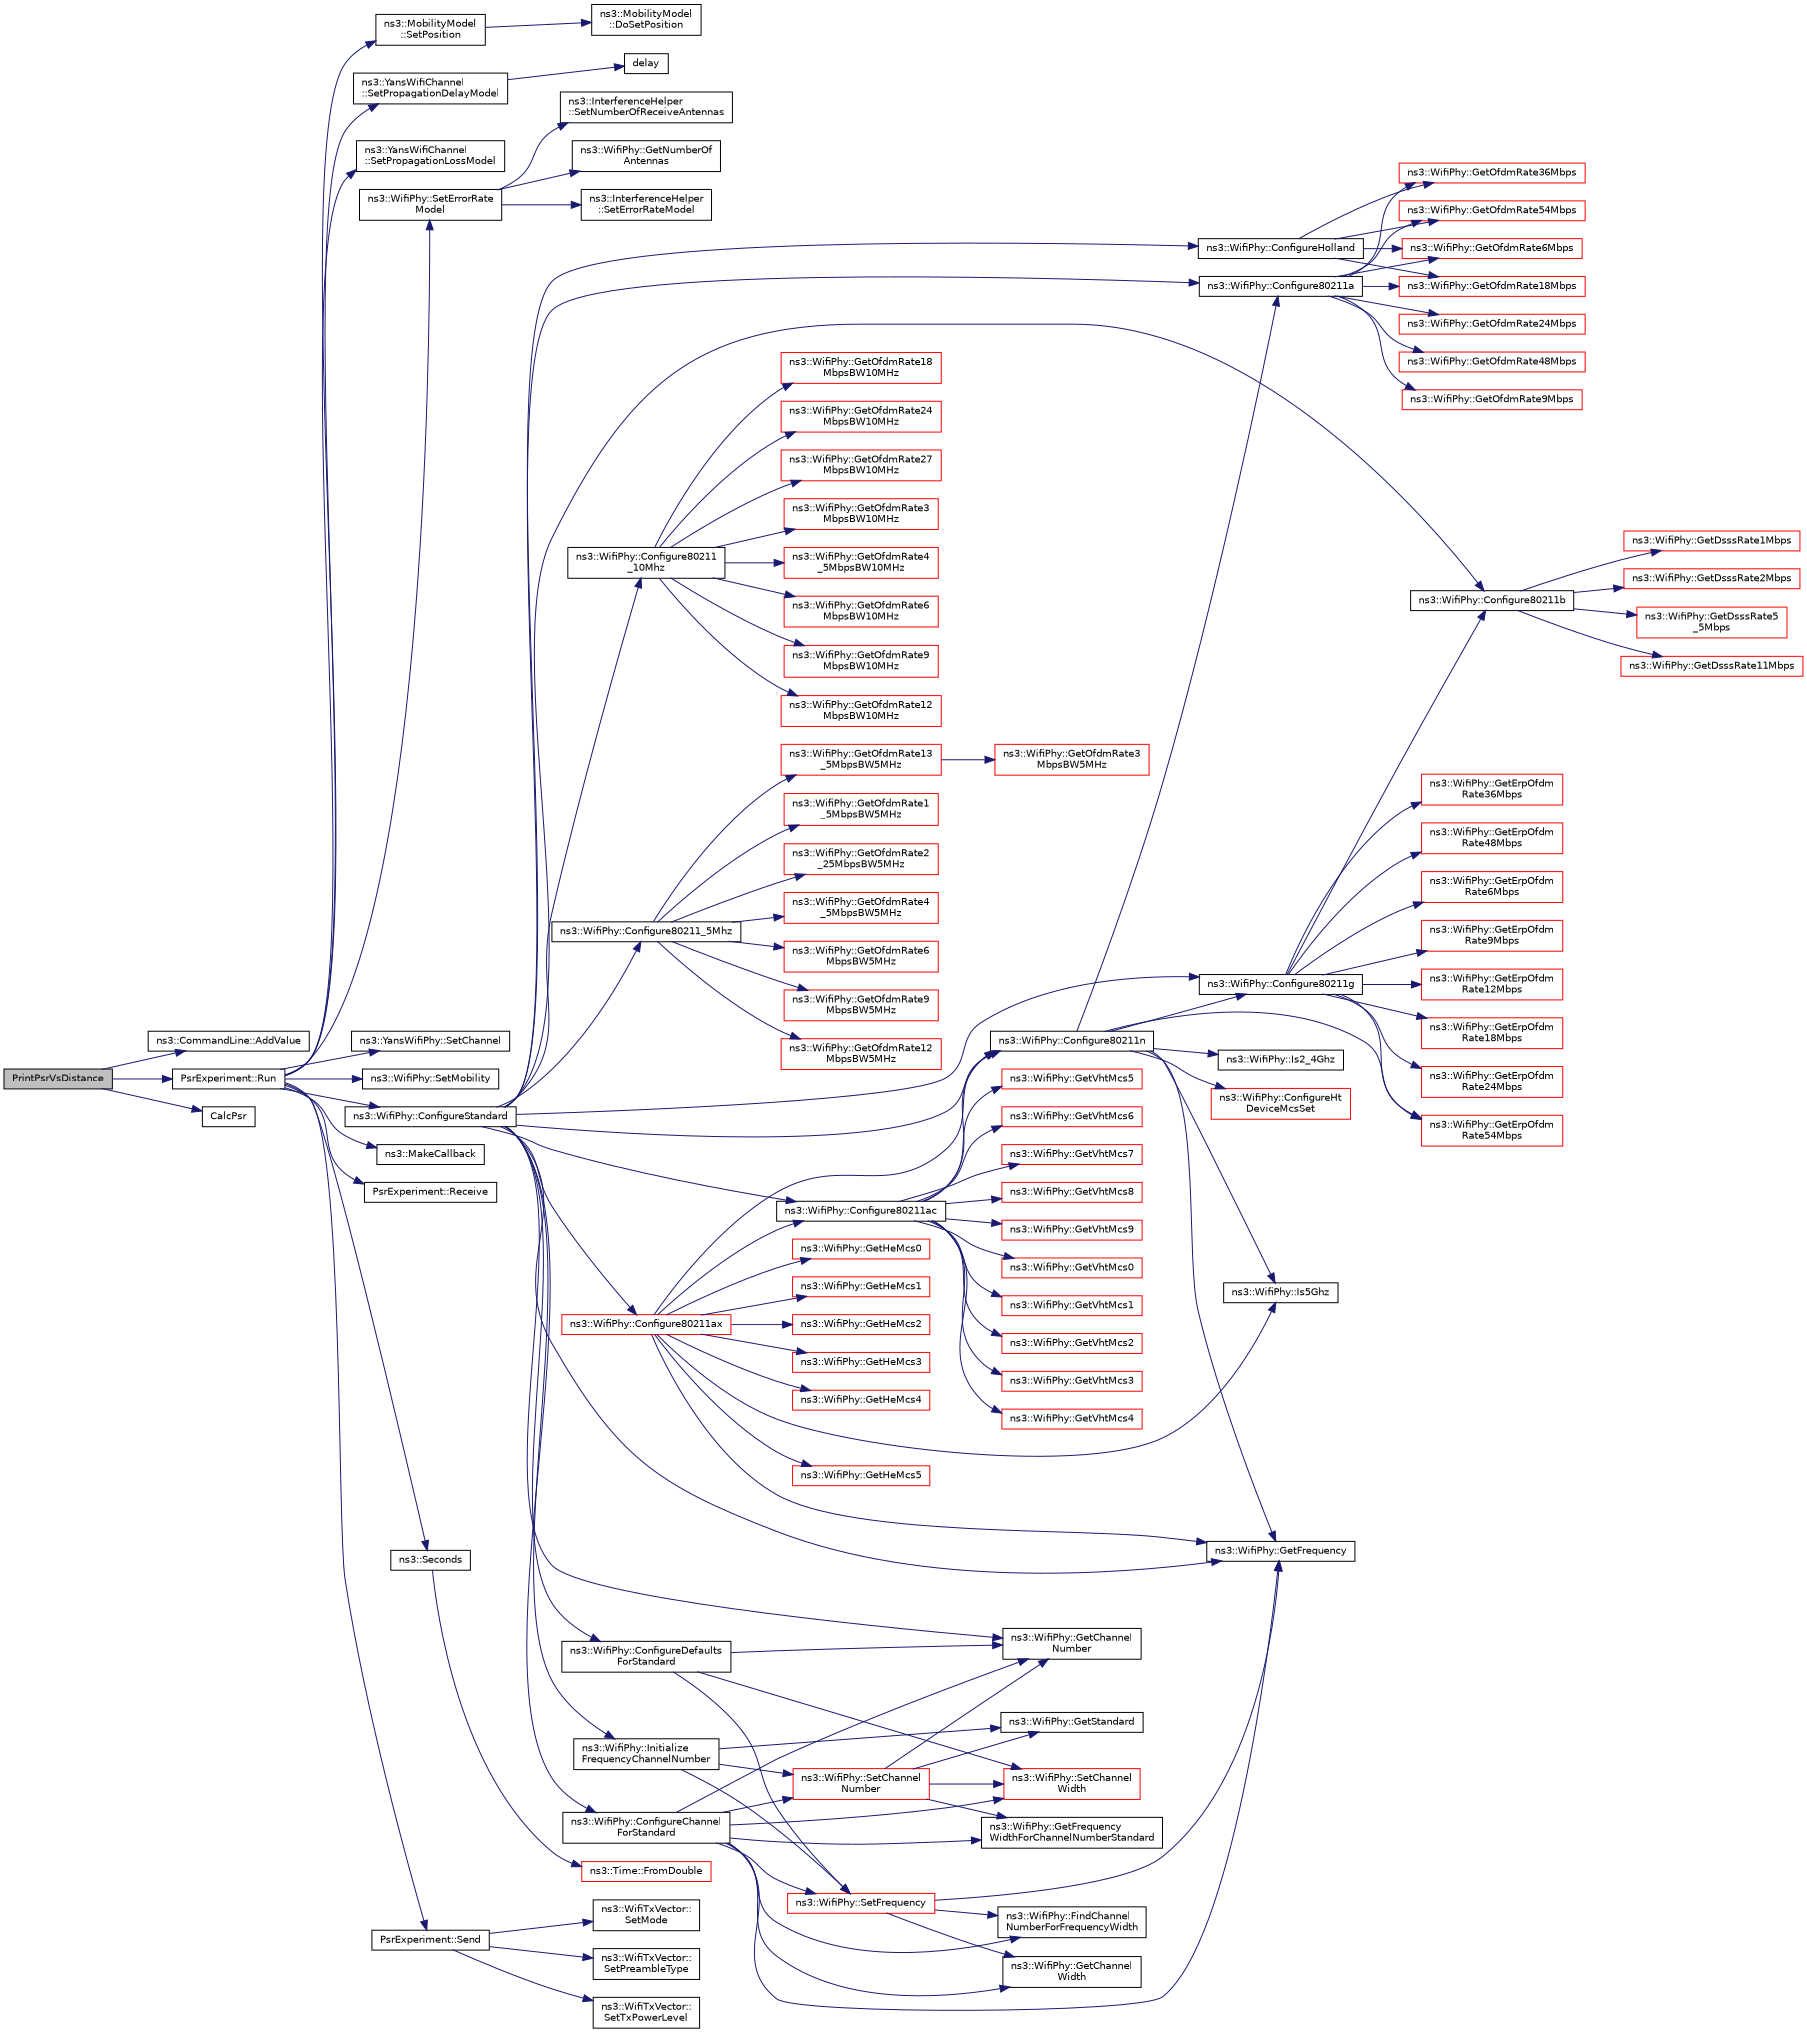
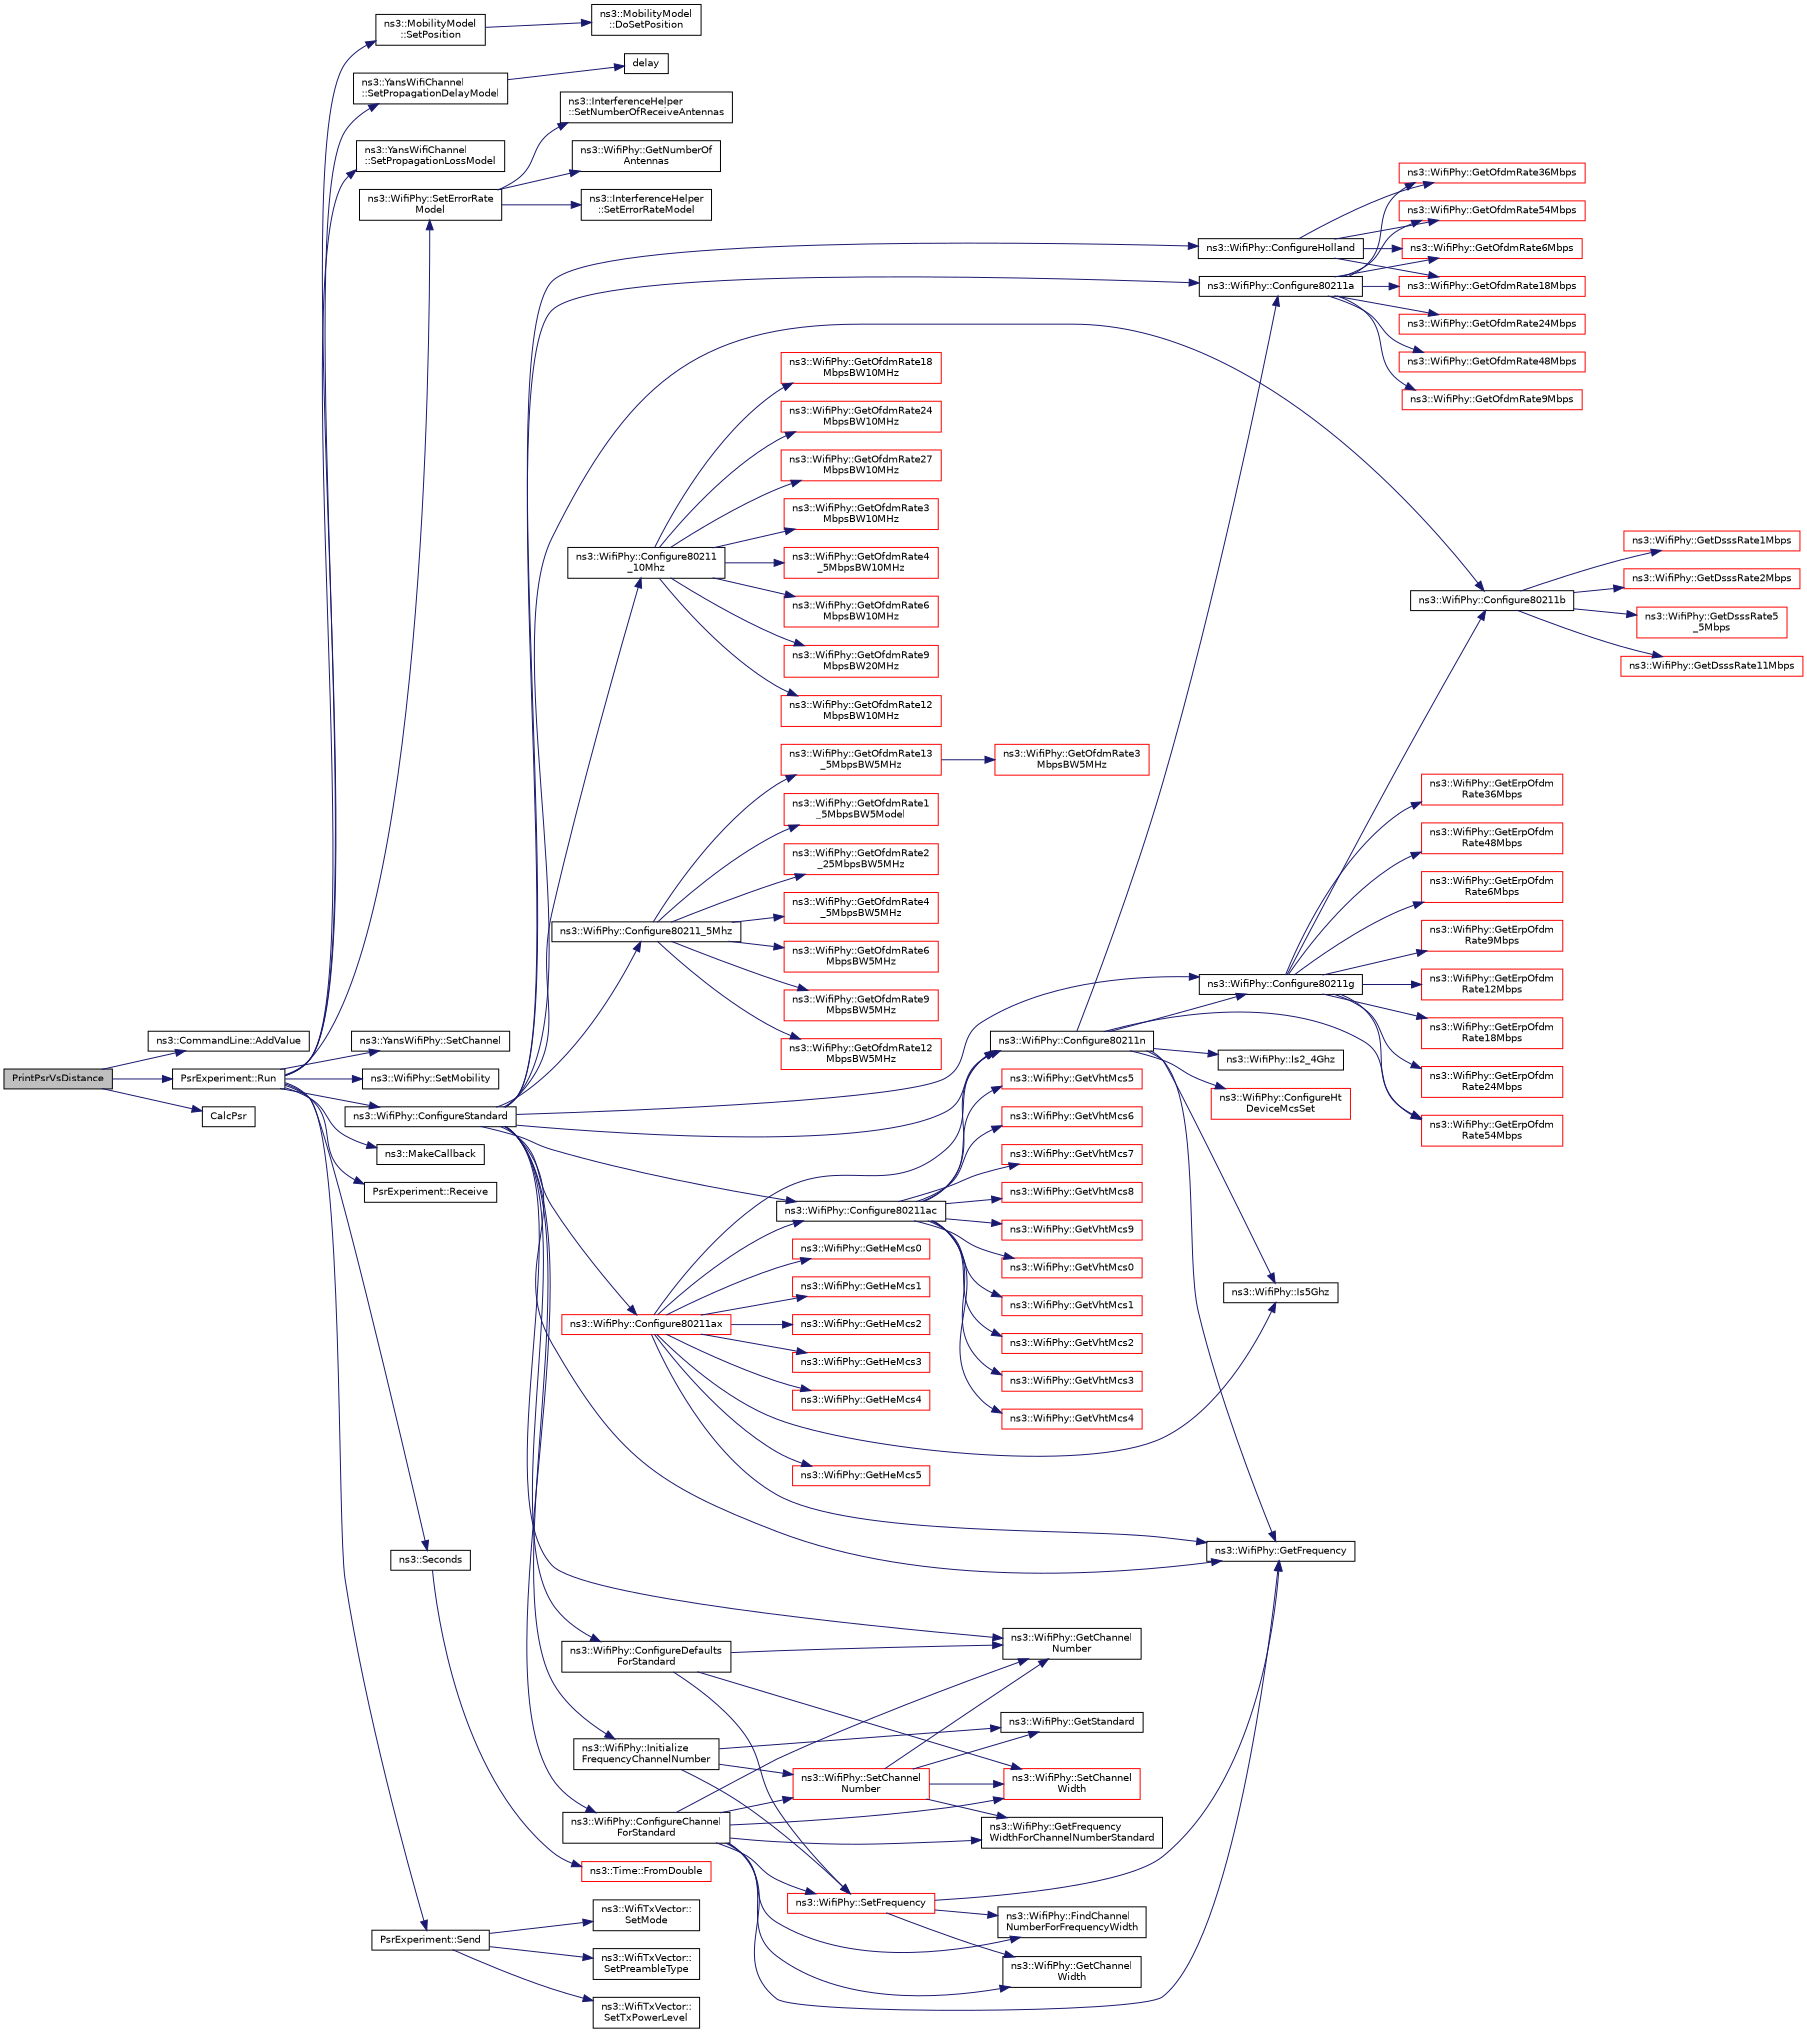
  digraph {
    rankdir=LR
    node [color=red fillcolor=white fontname=Helvetica fontsize=10 shape=record style=filled]
    edge [color=midnightblue fontname=Helvetica fontsize=10 labelfontname=Helvetica labelfontsize=10 style=solid]
    n1 [color=black fillcolor=grey75 fontcolor=black height=0.2 label=PrintPsrVsDistance width=0.4]
    n2 [color=black height=0.2 label="ns3::CommandLine::AddValue" width=0.4]
    n3 [color=black height=0.2 label="PsrExperiment::Run" width=0.4]
    n4 [color=black height=0.2 label=CalcPsr width=0.4]
    n5 [color=black height=0.2 label="ns3::MobilityModel\l::SetPosition" width=0.4]
    n6 [color=black height=0.2 label="ns3::YansWifiChannel\l::SetPropagationDelayModel" width=0.4]
    n7 [color=black height=0.2 label="ns3::YansWifiChannel\l::SetPropagationLossModel" width=0.4]
    n8 [color=black height=0.2 label="ns3::WifiPhy::SetErrorRate\lModel" width=0.4]
    n9 [color=black height=0.2 label="ns3::YansWifiPhy::SetChannel" width=0.4]
    n10 [color=black height=0.2 label="ns3::WifiPhy::SetMobility" width=0.4]
    n11 [color=black height=0.2 label="ns3::WifiPhy::ConfigureStandard" width=0.4]
    n12 [color=black height=0.2 label="ns3::MakeCallback" width=0.4]
    n13 [color=black height=0.2 label="PsrExperiment::Receive" width=0.4]
    n14 [color=black height=0.2 label="ns3::Seconds" width=0.4]
    n15 [color=black height=0.2 label="PsrExperiment::Send" width=0.4]
    n16 [color=black height=0.2 label="ns3::MobilityModel\l::DoSetPosition" width=0.4]
    n17 [color=black height=0.2 label=delay width=0.4]
    n18 [color=black height=0.2 label="ns3::InterferenceHelper\l::SetErrorRateModel" width=0.4]
    n19 [color=black height=0.2 label="ns3::InterferenceHelper\l::SetNumberOfReceiveAntennas" width=0.4]
    n20 [color=black height=0.2 label="ns3::WifiPhy::GetNumberOf\lAntennas" width=0.4]
    n21 [color=black height=0.2 label="ns3::WifiPhy::Initialize\lFrequencyChannelNumber" width=0.4]
    n22 [color=black height=0.2 label="ns3::WifiPhy::GetFrequency" width=0.4]
    n23 [color=black height=0.2 label="ns3::WifiPhy::GetChannel\lNumber" width=0.4]
    n24 [color=black height=0.2 label="ns3::WifiPhy::ConfigureDefaults\lForStandard" width=0.4]
    n25 [color=black height=0.2 label="ns3::WifiPhy::ConfigureChannel\lForStandard" width=0.4]
    n26 [color=black height=0.2 label="ns3::WifiPhy::Configure80211a" width=0.4]
    n27 [color=black height=0.2 label="ns3::WifiPhy::Configure80211b" width=0.4]
    n28 [color=black height=0.2 label="ns3::WifiPhy::Configure80211g" width=0.4]
    n29 [color=black height=0.2 label="ns3::WifiPhy::Configure80211\l_10Mhz" width=0.4]
    n30 [color=black height=0.2 label="ns3::WifiPhy::Configure80211_5Mhz" width=0.4]
    n31 [color=black height=0.2 label="ns3::WifiPhy::ConfigureHolland" width=0.4]
    n32 [color=black height=0.2 label="ns3::WifiPhy::Configure80211n" width=0.4]
    n33 [color=black height=0.2 label="ns3::WifiPhy::Configure80211ac" width=0.4]
    n34 [height=0.2 label="ns3::WifiPhy::Configure80211ax" width=0.4]
    n35 [height=0.2 label="ns3::Time::FromDouble" width=0.4]
    n36 [color=black height=0.2 label="ns3::WifiTxVector::\lSetTxPowerLevel" width=0.4]
    n37 [color=black height=0.2 label="ns3::WifiTxVector::\lSetMode" width=0.4]
    n38 [color=black height=0.2 label="ns3::WifiTxVector::\lSetPreambleType" width=0.4]
    n39 [height=0.2 label="ns3::WifiPhy::SetFrequency" width=0.4]
    n40 [color=black height=0.2 label="ns3::WifiPhy::GetStandard" width=0.4]
    n41 [height=0.2 label="ns3::WifiPhy::SetChannel\lNumber" width=0.4]
    n42 [height=0.2 label="ns3::WifiPhy::SetChannel\lWidth" width=0.4]
    n43 [color=black height=0.2 label="ns3::WifiPhy::FindChannel\lNumberForFrequencyWidth" width=0.4]
    n44 [color=black height=0.2 label="ns3::WifiPhy::GetChannel\lWidth" width=0.4]
    n45 [color=black height=0.2 label="ns3::WifiPhy::GetFrequency\lWidthForChannelNumberStandard" width=0.4]
    n46 [height=0.2 label="ns3::WifiPhy::GetOfdmRate6Mbps" width=0.4]
    n47 [height=0.2 label="ns3::WifiPhy::GetOfdmRate9Mbps" width=0.4]
    n48 [height=0.2 label="ns3::WifiPhy::GetOfdmRate18Mbps" width=0.4]
    n49 [height=0.2 label="ns3::WifiPhy::GetOfdmRate24Mbps" width=0.4]
    n50 [height=0.2 label="ns3::WifiPhy::GetOfdmRate36Mbps" width=0.4]
    n51 [height=0.2 label="ns3::WifiPhy::GetOfdmRate48Mbps" width=0.4]
    n52 [height=0.2 label="ns3::WifiPhy::GetOfdmRate54Mbps" width=0.4]
    n53 [height=0.2 label="ns3::WifiPhy::GetDsssRate1Mbps" width=0.4]
    n54 [height=0.2 label="ns3::WifiPhy::GetDsssRate2Mbps" width=0.4]
    n55 [height=0.2 label="ns3::WifiPhy::GetDsssRate5\l_5Mbps" width=0.4]
    n56 [height=0.2 label="ns3::WifiPhy::GetDsssRate11Mbps" width=0.4]
    n57 [height=0.2 label="ns3::WifiPhy::GetErpOfdm\lRate6Mbps" width=0.4]
    n58 [height=0.2 label="ns3::WifiPhy::GetErpOfdm\lRate9Mbps" width=0.4]
    n59 [height=0.2 label="ns3::WifiPhy::GetErpOfdm\lRate12Mbps" width=0.4]
    n60 [height=0.2 label="ns3::WifiPhy::GetErpOfdm\lRate18Mbps" width=0.4]
    n61 [height=0.2 label="ns3::WifiPhy::GetErpOfdm\lRate24Mbps" width=0.4]
    n62 [height=0.2 label="ns3::WifiPhy::GetErpOfdm\lRate36Mbps" width=0.4]
    n63 [height=0.2 label="ns3::WifiPhy::GetErpOfdm\lRate48Mbps" width=0.4]
    n64 [height=0.2 label="ns3::WifiPhy::GetErpOfdm\lRate54Mbps" width=0.4]
    n65 [height=0.2 label="ns3::WifiPhy::GetOfdmRate3\lMbpsBW10MHz" width=0.4]
    n66 [height=0.2 label="ns3::WifiPhy::GetOfdmRate4\l_5MbpsBW10MHz" width=0.4]
    n67 [height=0.2 label="ns3::WifiPhy::GetOfdmRate6\lMbpsBW10MHz" width=0.4]
-   n68 [height=0.2 label="ns3::WifiPhy::GetOfdmRate9\lMbpsBW10MHz" width=0.4]
+   n68 [height=0.2 label="ns3::WifiPhy::GetOfdmRate9\lMbpsBW20MHz" width=0.4]
    n69 [height=0.2 label="ns3::WifiPhy::GetOfdmRate12\lMbpsBW10MHz" width=0.4]
    n70 [height=0.2 label="ns3::WifiPhy::GetOfdmRate18\lMbpsBW10MHz" width=0.4]
    n71 [height=0.2 label="ns3::WifiPhy::GetOfdmRate24\lMbpsBW10MHz" width=0.4]
    n72 [height=0.2 label="ns3::WifiPhy::GetOfdmRate27\lMbpsBW10MHz" width=0.4]
-   n73 [height=0.2 label="ns3::WifiPhy::GetOfdmRate1\l_5MbpsBW5MHz" width=0.4]
+   n73 [height=0.2 label="ns3::WifiPhy::GetOfdmRate1\l_5MbpsBW5Model" width=0.4]
    n74 [height=0.2 label="ns3::WifiPhy::GetOfdmRate2\l_25MbpsBW5MHz" width=0.4]
    n75 [height=0.2 label="ns3::WifiPhy::GetOfdmRate4\l_5MbpsBW5MHz" width=0.4]
    n76 [height=0.2 label="ns3::WifiPhy::GetOfdmRate6\lMbpsBW5MHz" width=0.4]
    n77 [height=0.2 label="ns3::WifiPhy::GetOfdmRate9\lMbpsBW5MHz" width=0.4]
    n78 [height=0.2 label="ns3::WifiPhy::GetOfdmRate12\lMbpsBW5MHz" width=0.4]
    n79 [height=0.2 label="ns3::WifiPhy::GetOfdmRate13\l_5MbpsBW5MHz" width=0.4]
    n80 [color=black height=0.2 label="ns3::WifiPhy::Is2_4Ghz" width=0.4]
    n81 [color=black height=0.2 label="ns3::WifiPhy::Is5Ghz" width=0.4]
    n82 [height=0.2 label="ns3::WifiPhy::ConfigureHt\lDeviceMcsSet" width=0.4]
    n83 [height=0.2 label="ns3::WifiPhy::GetVhtMcs0" width=0.4]
    n84 [height=0.2 label="ns3::WifiPhy::GetVhtMcs1" width=0.4]
    n85 [height=0.2 label="ns3::WifiPhy::GetVhtMcs2" width=0.4]
    n86 [height=0.2 label="ns3::WifiPhy::GetVhtMcs3" width=0.4]
    n87 [height=0.2 label="ns3::WifiPhy::GetVhtMcs4" width=0.4]
    n88 [height=0.2 label="ns3::WifiPhy::GetVhtMcs5" width=0.4]
    n89 [height=0.2 label="ns3::WifiPhy::GetVhtMcs6" width=0.4]
    n90 [height=0.2 label="ns3::WifiPhy::GetVhtMcs7" width=0.4]
    n91 [height=0.2 label="ns3::WifiPhy::GetVhtMcs8" width=0.4]
    n92 [height=0.2 label="ns3::WifiPhy::GetVhtMcs9" width=0.4]
    n93 [height=0.2 label="ns3::WifiPhy::GetHeMcs0" width=0.4]
    n94 [height=0.2 label="ns3::WifiPhy::GetHeMcs1" width=0.4]
    n95 [height=0.2 label="ns3::WifiPhy::GetHeMcs2" width=0.4]
    n96 [height=0.2 label="ns3::WifiPhy::GetHeMcs3" width=0.4]
    n97 [height=0.2 label="ns3::WifiPhy::GetHeMcs4" width=0.4]
    n98 [height=0.2 label="ns3::WifiPhy::GetHeMcs5" width=0.4]
    n99 [height=0.2 label="ns3::WifiPhy::GetOfdmRate3\lMbpsBW5MHz" width=0.4]
    n1 -> n2
    n1 -> n3
    n1 -> n4
    n3 -> n5
    n3 -> n6
    n3 -> n7
    n3 -> n8
    n3 -> n9
    n3 -> n10
    n3 -> n11
    n3 -> n12
    n3 -> n13
    n3 -> n14
    n3 -> n15
    n5 -> n16
    n6 -> n17
    n8 -> n18
    n8 -> n19
    n8 -> n20
    n11 -> n21
    n11 -> n22
    n11 -> n23
    n11 -> n24
    n11 -> n25
    n11 -> n26
    n11 -> n27
    n11 -> n28
    n11 -> n29
    n11 -> n30
    n11 -> n31
    n11 -> n32
    n11 -> n33
    n11 -> n34
    n14 -> n35
    n15 -> n36
    n15 -> n37
    n15 -> n38
    n21 -> n39
    n21 -> n40
    n21 -> n41
    n24 -> n23
    n24 -> n39
    n24 -> n42
    n25 -> n22
    n25 -> n23
    n25 -> n39
    n25 -> n41
    n25 -> n42
    n25 -> n43
    n25 -> n44
    n25 -> n45
    n26 -> n46
    n26 -> n47
    n26 -> n48
    n26 -> n49
    n26 -> n50
    n26 -> n51
    n26 -> n52
    n27 -> n53
    n27 -> n54
    n27 -> n55
    n27 -> n56
    n28 -> n27
    n28 -> n57
    n28 -> n58
    n28 -> n59
    n28 -> n60
    n28 -> n61
    n28 -> n62
    n28 -> n63
    n28 -> n64
    n29 -> n65
    n29 -> n66
    n29 -> n67
    n29 -> n68
    n29 -> n69
    n29 -> n70
    n29 -> n71
    n29 -> n72
    n30 -> n73
    n30 -> n74
    n30 -> n75
    n30 -> n76
    n30 -> n77
    n30 -> n78
    n30 -> n79
    n31 -> n46
    n31 -> n48
    n31 -> n50
    n31 -> n52
    n32 -> n22
    n32 -> n26
    n32 -> n28
    n32 -> n64
    n32 -> n80
    n32 -> n81
    n32 -> n82
    n33 -> n32
    n33 -> n83
    n33 -> n84
    n33 -> n85
    n33 -> n86
    n33 -> n87
    n33 -> n88
    n33 -> n89
    n33 -> n90
    n33 -> n91
    n33 -> n92
    n34 -> n22
    n34 -> n32
    n34 -> n33
    n34 -> n81
    n34 -> n93
    n34 -> n94
    n34 -> n95
    n34 -> n96
    n34 -> n97
    n34 -> n98
    n39 -> n22
    n39 -> n43
    n39 -> n44
    n41 -> n23
    n41 -> n40
    n41 -> n42
    n41 -> n45
    n79 -> n99
  }
